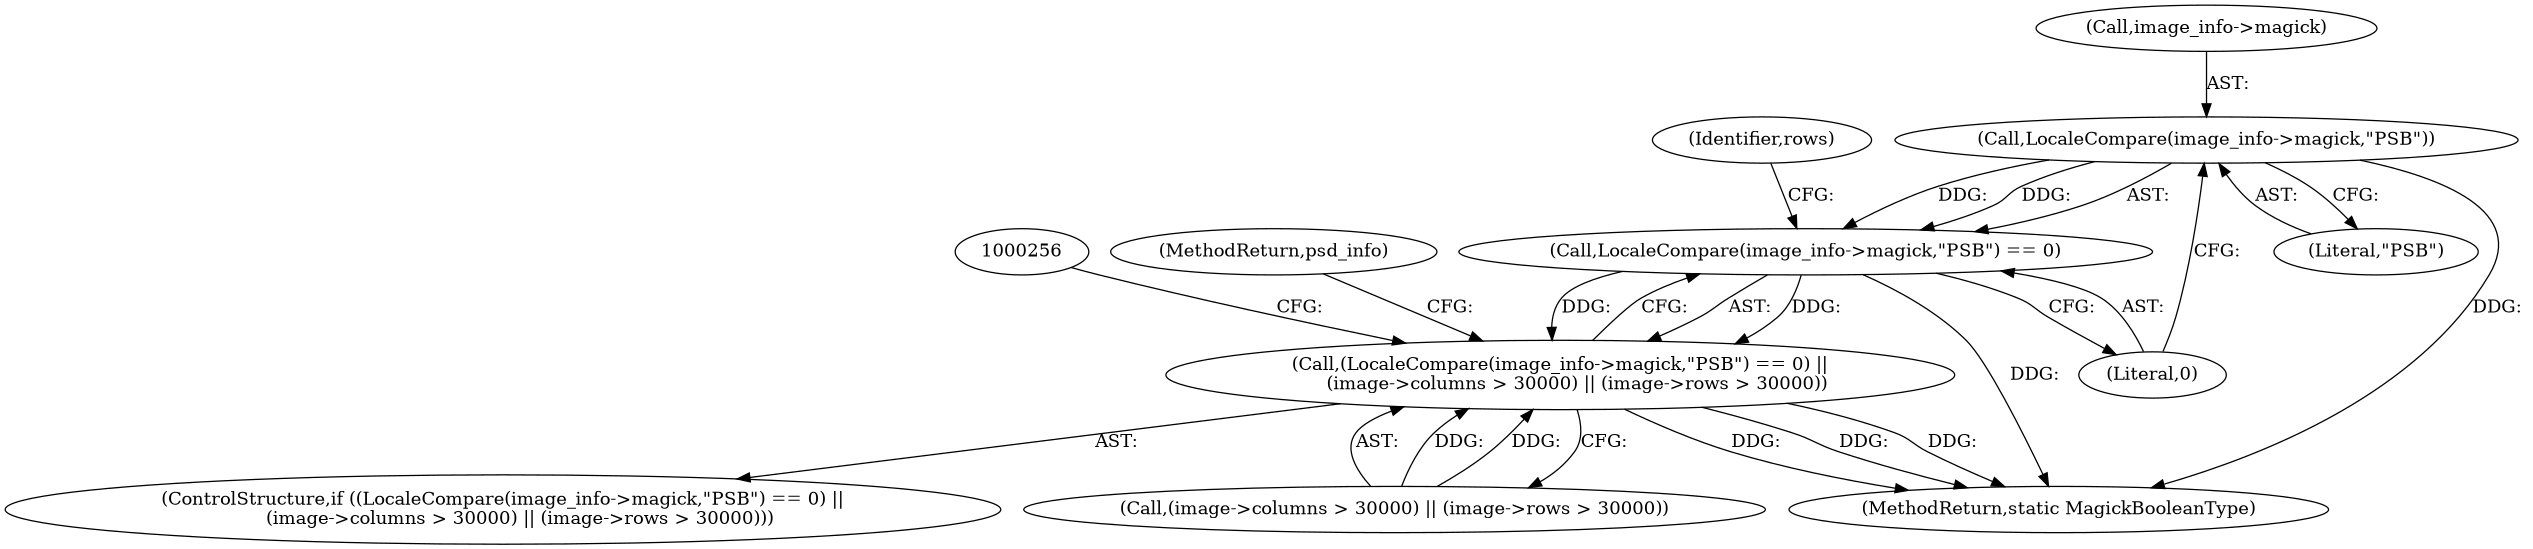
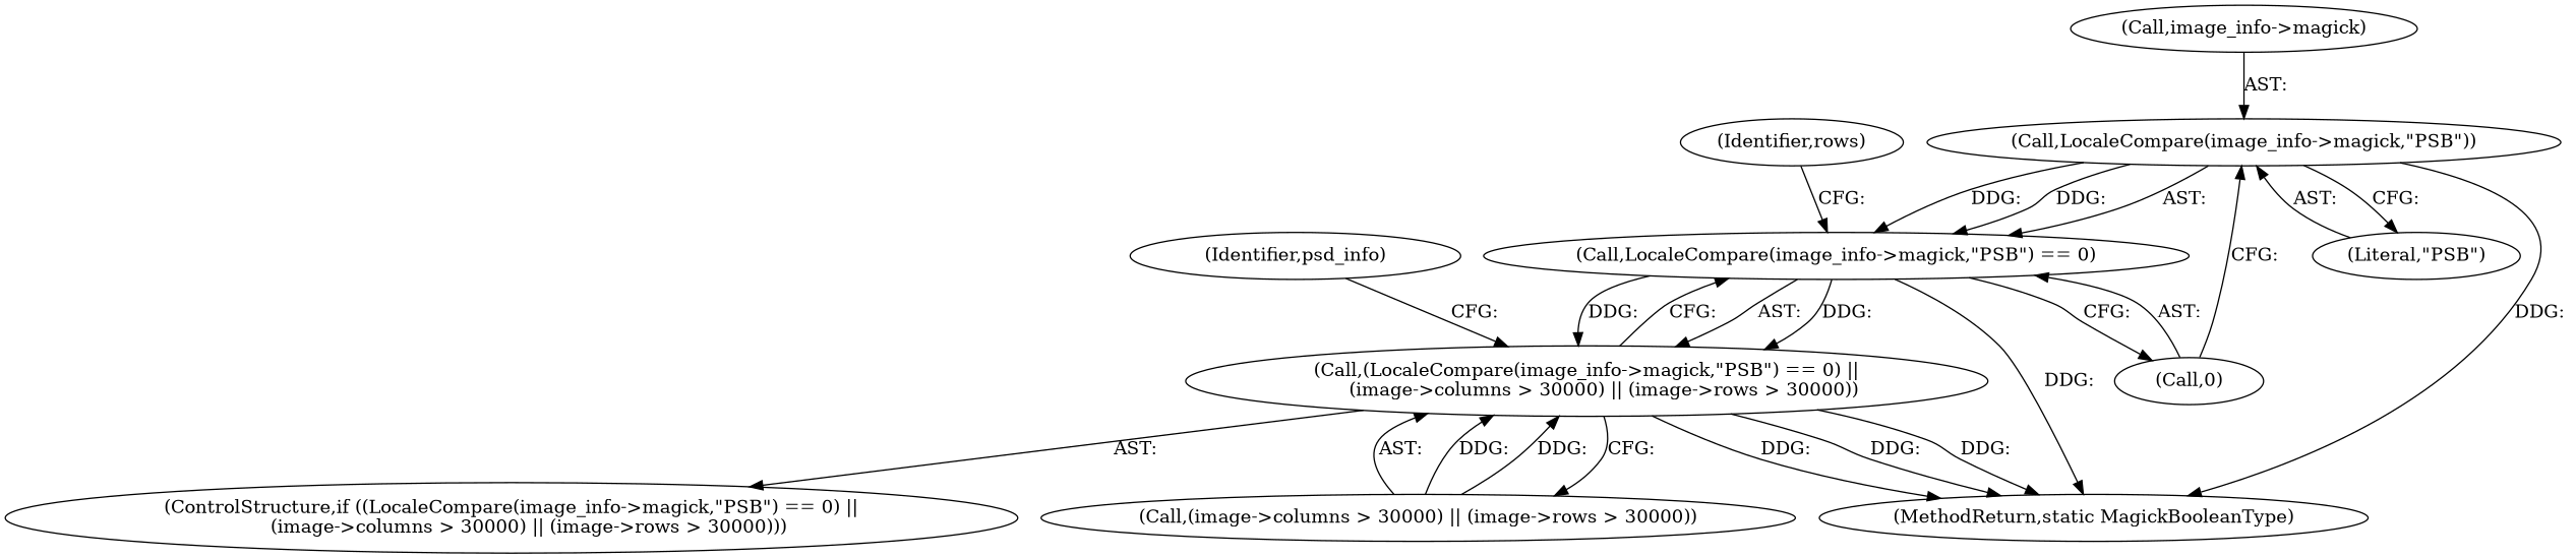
  digraph {
    n1 [label="(Call,LocaleCompare(image_info->magick,\"PSB\"))"]
    n2 [label="(Call,LocaleCompare(image_info->magick,\"PSB\") == 0)"]
    n3 [label="(MethodReturn,static MagickBooleanType)"]
    n4 [label="(Literal,\"PSB\")"]
    n5 [label="(Call,(LocaleCompare(image_info->magick,\"PSB\") == 0) ||\n      (image->columns > 30000) || (image->rows > 30000))"]
-   n6 [label="(Literal,0)"]
+   n6 [label="(Call,0)"]
    n7 [label="(ControlStructure,if ((LocaleCompare(image_info->magick,\"PSB\") == 0) ||\n      (image->columns > 30000) || (image->rows > 30000)))"]
    n8 [label="(Call,(image->columns > 30000) || (image->rows > 30000))"]
    n9 [label="(Call,image_info->magick)"]
-   n10 [label="(MethodReturn,psd_info)"]
+   n10 [label="(Identifier,psd_info)"]
    n11 [label="(Identifier,rows)"]
-   1000256
    n1 -> n2 [label="AST: "]
    n1 -> n2 [label="DDG: "]
    n1 -> n2 [label="DDG: "]
    n1 -> n3 [label="DDG: "]
    n1 -> n4 [label="CFG: "]
    n2 -> n3 [label="DDG: "]
    n2 -> n5 [label="AST: "]
    n2 -> n5 [label="DDG: "]
    n2 -> n5 [label="DDG: "]
    n2 -> n6 [label="CFG: "]
    n4 -> n1 [label="AST: "]
    n5 -> n2 [label="CFG: "]
    n5 -> n3 [label="DDG: "]
    n5 -> n3 [label="DDG: "]
    n5 -> n3 [label="DDG: "]
    n5 -> n7 [label="AST: "]
    n5 -> n8 [label="CFG: "]
    n6 -> n1 [label="CFG: "]
    n6 -> n2 [label="AST: "]
    n8 -> n5 [label="AST: "]
    n8 -> n5 [label="DDG: "]
    n8 -> n5 [label="DDG: "]
    n9 -> n1 [label="AST: "]
    n10 -> n5 [label="CFG: "]
    n11 -> n2 [label="CFG: "]
-   1000256 -> n5 [label="CFG: "]
  }
